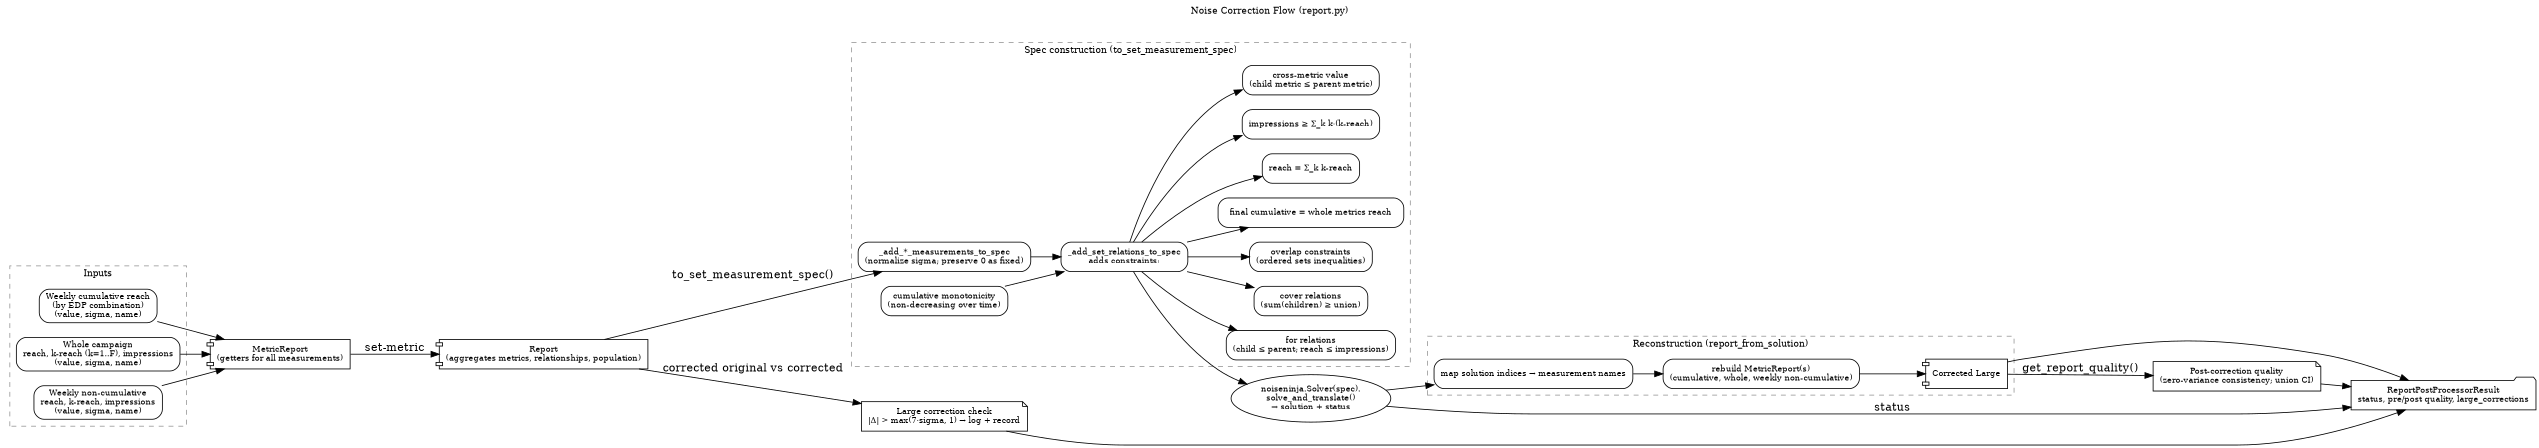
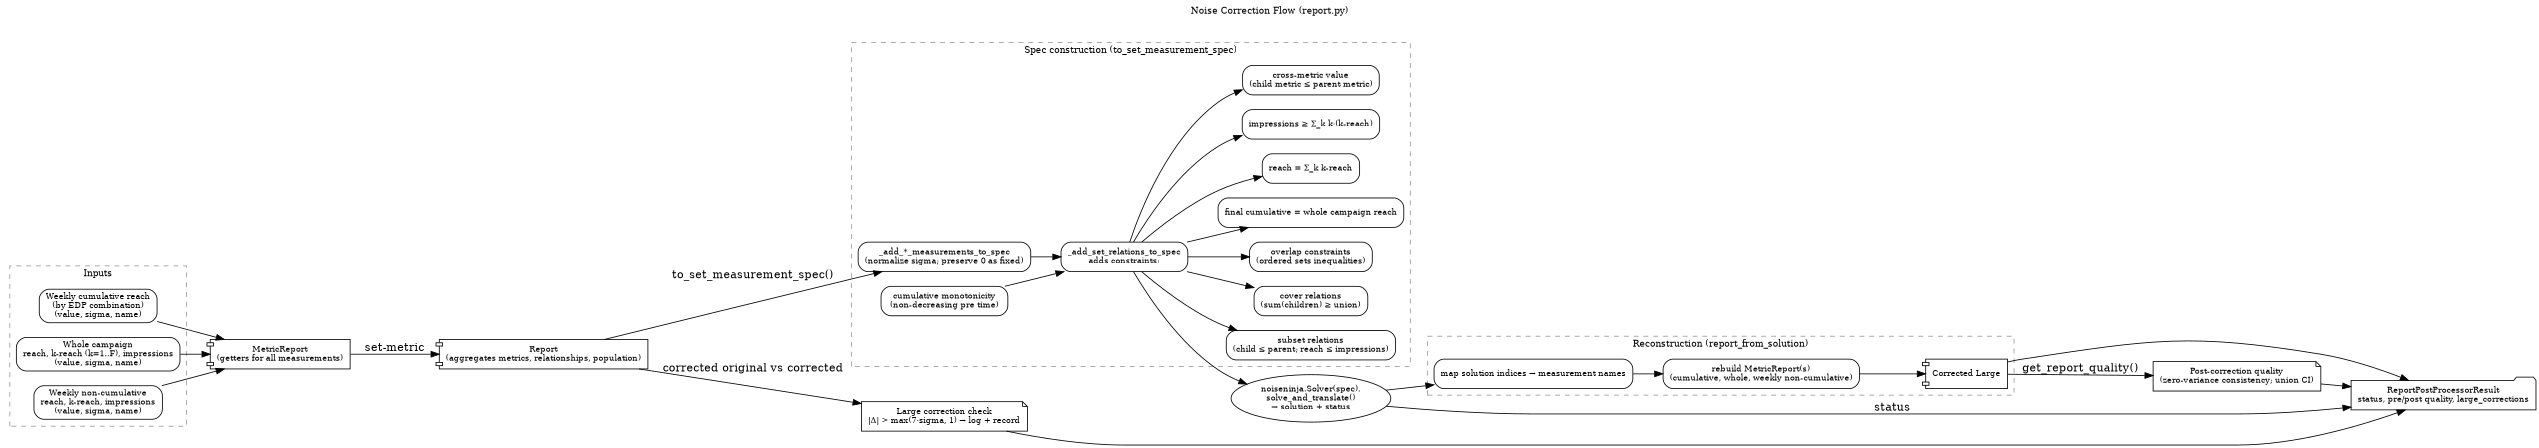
  digraph {
    compound=true
    fontsize=11
    label="Noise Correction Flow (report.py)"
    labelloc=t
    rankdir=LR
    node [fontsize=10 shape=box style=rounded]
    n1 [label="map solution indices → measurement names"]
    n2 [label="rebuild MetricReport(s)\n(cumulative, whole, weekly non-cumulative)"]
    n3 [label="Corrected Large" shape=component]
    n4 [label="Weekly cumulative reach\n(by EDP combination)\n(value, sigma, name)"]
    n5 [label="Whole campaign\nreach, k-reach (k=1..F), impressions\n(value, sigma, name)"]
    n6 [label="Weekly non-cumulative\nreach, k-reach, impressions\n(value, sigma, name)"]
    n7 [label="_add_*_measurements_to_spec\n(normalize sigma; preserve 0 as fixed)"]
    n8 [label="_add_set_relations_to_spec\nadds constraints:"]
-   n9 [label="for relations\n(child ≤ parent; reach ≤ impressions)"]
+   n9 [label="subset relations\n(child ≤ parent; reach ≤ impressions)"]
    n10 [label="cover relations\n(sum(children) ≥ union)"]
    n11 [label="overlap constraints\n(ordered sets inequalities)"]
-   n12 [label="cumulative monotonicity\n(non-decreasing over time)"]
-   n13 [label="final cumulative = whole metrics reach"]
+   n12 [label="cumulative monotonicity\n(non-decreasing pre time)"]
+   n13 [label="final cumulative = whole campaign reach"]
    n14 [label="reach = Σ_k k-reach"]
    n15 [label="impressions ≥ Σ_k k·(k-reach)"]
    n16 [label="cross-metric value\n(child metric ≤ parent metric)"]
    n17 [label="ReportPostProcessorResult\nstatus, pre/post quality, large_corrections" shape=folder]
    n18 [label="Post-correction quality\n(zero-variance consistency; union CI)" shape=note]
    n19 [label="MetricReport\n(getters for all measurements)" shape=component]
    n20 [label="noiseninja.Solver(spec).\nsolve_and_translate()\n→ solution + status" shape=ellipse]
    n21 [label="Report\n(aggregates metrics, relationships, population)" shape=component]
    n22 [label="Large correction check\n|Δ| > max(7·sigma, 1) → log + record" shape=note]
    subgraph cluster_1 {
      color=gray60
      label="Reconstruction (report_from_solution)"
      style=dashed
      n1
      n2
      n3
    }
    subgraph cluster_2 {
      color=gray60
      label=Inputs
      style=dashed
      n4
      n5
      n6
    }
    subgraph cluster_3 {
      color=gray60
      label="Spec construction (to_set_measurement_spec)"
      style=dashed
      n7
      n8
      n9
      n10
      n11
      n12
      n13
      n14
      n15
      n16
    }
    n1 -> n2
    n2 -> n3
    n3 -> n17
    n3 -> n18 [label="get_report_quality()"]
    n4 -> n19
    n5 -> n19
    n6 -> n19
    n7 -> n8
    n8 -> n9
    n8 -> n10
    n8 -> n11
    n8 -> n13
    n8 -> n14
    n8 -> n15
    n8 -> n16
    n8 -> n20
    n12 -> n8
    n18 -> n17
    n19 -> n21 [label="set-metric"]
    n20 -> n1
    n20 -> n17 [label=status]
    n21 -> n7 [label="to_set_measurement_spec()"]
    n21 -> n22 [label="corrected original vs corrected"]
    n22 -> n17
  }
